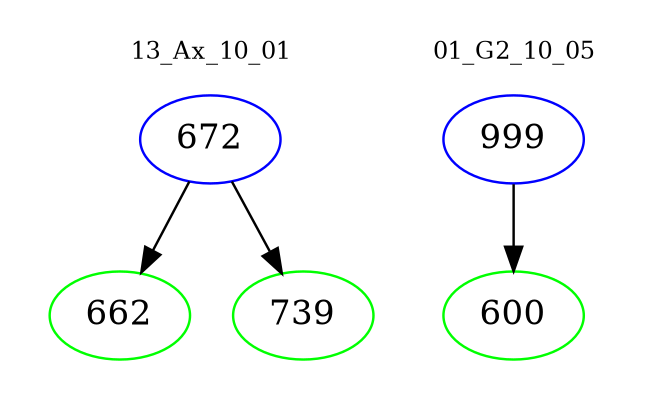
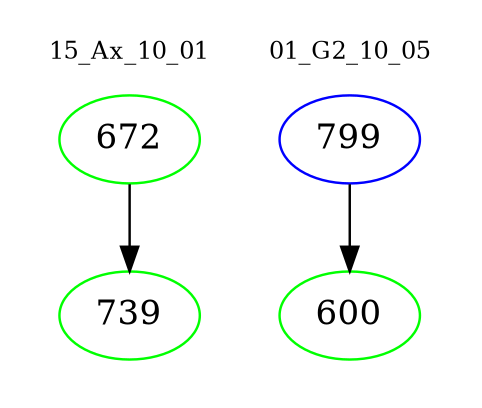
  digraph {
    node [color=green]
    edge [color=black]
-   n1 [color=blue label=672]
-   n2 [label=662]
+   n1 [label=672]
    n3 [label=739]
-   n4 [color=blue label=999]
+   n4 [color=blue label=799]
    n5 [label=600]
    subgraph cluster_1 {
      color=white
      fontsize=10
-     label="13_Ax_10_01"
+     label="15_Ax_10_01"
      n1
-     n2
      n3
    }
    subgraph cluster_2 {
      color=white
      fontsize=10
      label="01_G2_10_05"
      n4
      n5
    }
-   n1 -> n2
    n1 -> n3
    n4 -> n5
  }
